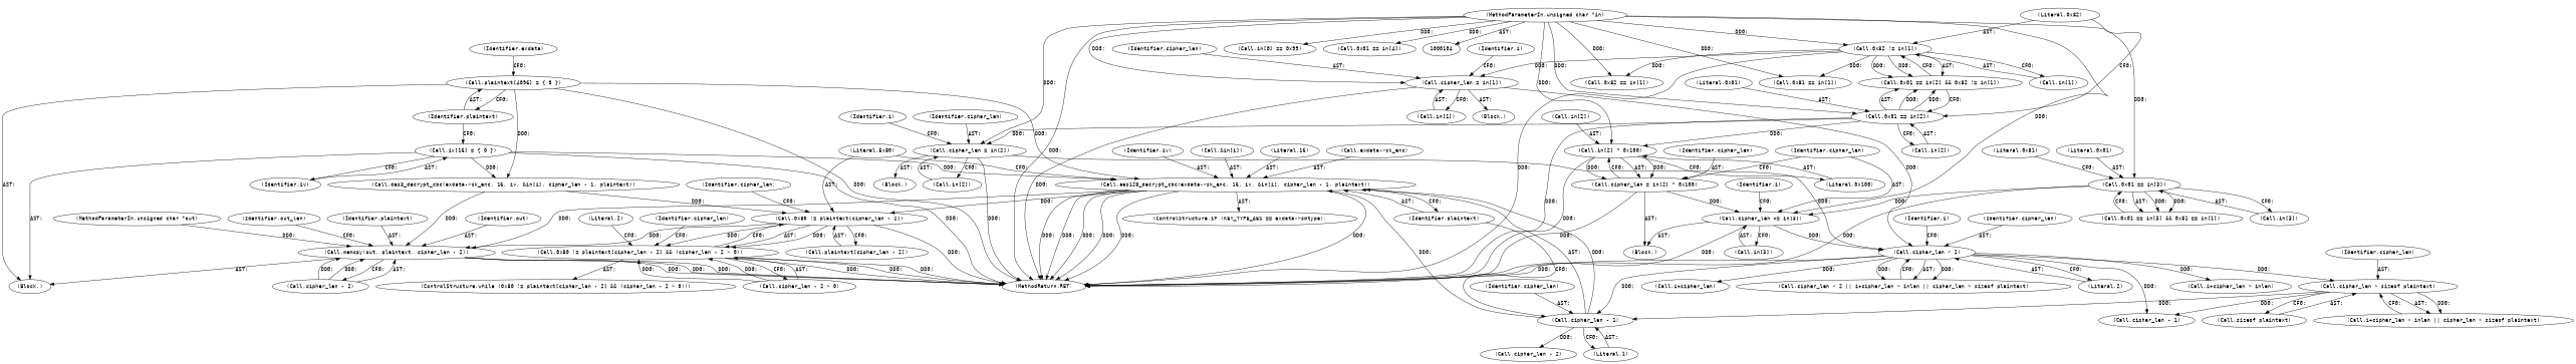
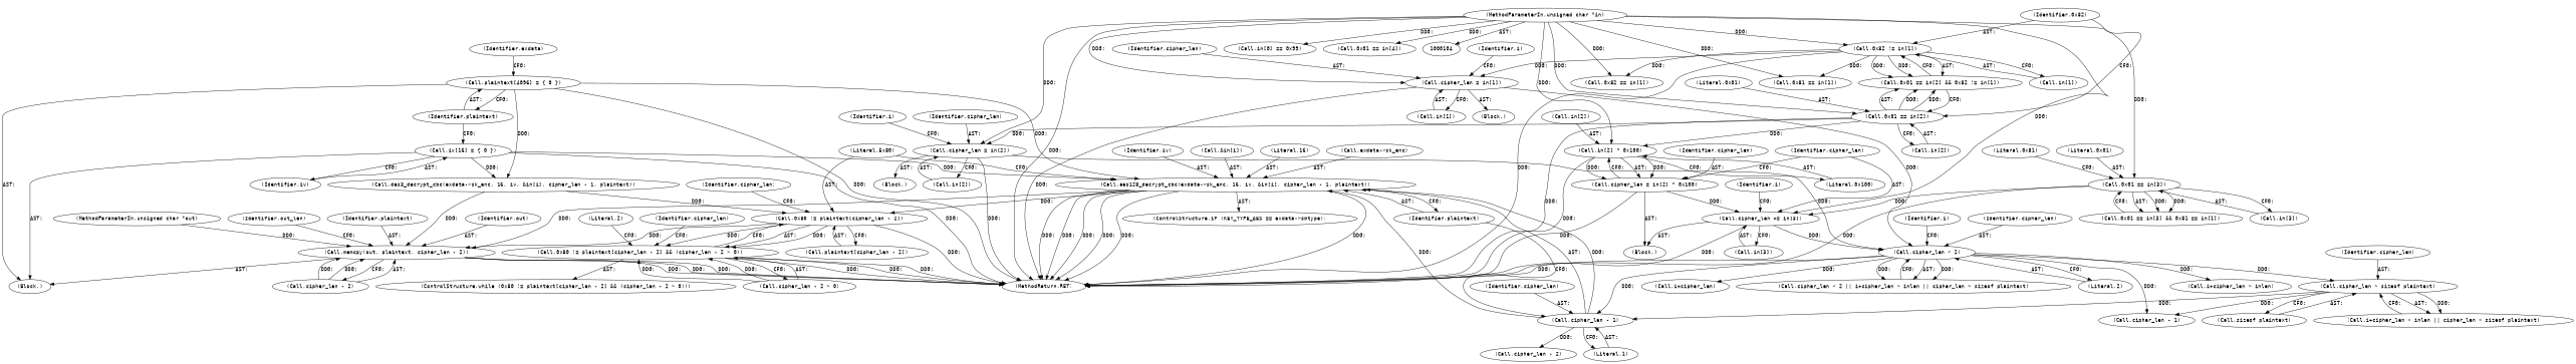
  digraph {
    fontname="DejaVu Sans Mono"
    node [fontname="DejaVu Sans Mono"]
    edge [fontname="DejaVu Sans Mono"]
    n1 [label="(Call,aes128_decrypt_cbc(exdata->sk_enc, 16, iv, &in[i], cipher_len - 1, plaintext))"]
    n2 [label="(Call,0x80 != plaintext[cipher_len - 2])"]
    n3 [label="(Call,memcpy(out, plaintext, cipher_len - 2))"]
    n4 [label="(MethodReturn,RET)"]
    n5 [label="(Identifier,plaintext)"]
    n6 [label="(ControlStructure,if (KEY_TYPE_AES == exdata->smtype))"]
    n7 [label="(Call,0x80 != plaintext[cipher_len - 2] && (cipher_len - 2 > 0))"]
    n8 [label="(Call,plaintext[cipher_len - 2])"]
    n9 [label="(Block,)"]
    n10 [label="(Call,cipher_len - 2)"]
    n11 [label="(Call,cipher_len - 1)"]
    n12 [label="(Call,iv[16] = { 0 })"]
    n13 [label="(Identifier,iv)"]
    n14 [label="(Call,des3_decrypt_cbc(exdata->sk_enc, 16, iv, &in[i], cipher_len - 1, plaintext))"]
    n15 [label="(Call,cipher_len - 2)"]
    n16 [label="(Literal,1)"]
    n17 [label="(Call,cipher_len < 2)"]
    n18 [label="(Call,cipher_len > sizeof plaintext)"]
    n19 [label="(Call,cipher_len < 2 || i+cipher_len > inlen || cipher_len > sizeof plaintext)"]
    n20 [label="(Call,i+cipher_len > inlen)"]
    n21 [label="(Call,cipher_len - 1)"]
    n22 [label="(Literal,2)"]
    n23 [label="(Call,i+cipher_len)"]
    n24 [label="(Call,sizeof plaintext)"]
    n25 [label="(Call,i+cipher_len > inlen || cipher_len > sizeof plaintext)"]
    n26 [label="(Call,cipher_len = in[1])"]
    n27 [label="(Call,in[1])"]
    n28 [label="(Block,)"]
    n29 [label="(Call,0x82 != in[1])"]
    n30 [label="(Call,0x01 == in[2] && 0x82 != in[1])"]
    n31 [label="(Call,0x82 == in[1])"]
    n32 [label="(Call,0x81 == in[1])"]
    n33 [label="(Call,in[1])"]
    n34 [label="(Call,0x01 == in[2])"]
    n35 [label="(MethodParameterIn,unsigned char *in)"]
    n36 [label="(Call,cipher_len += in[3])"]
    n37 [label="(Call,0x01 == in[3])"]
    n38 [label="(Call,in[2] * 0x100)"]
    n39 [label="(Call,cipher_len = in[2])"]
    n40 [label="(Call,in[0] == 0x99)"]
    n41 [label="(Call,0x01 == in[4])"]
    1000104
    n43 [label="(Call,in[3])"]
    n44 [label="(Block,)"]
    n45 [label="(Call,0x01 == in[3] && 0x81 == in[1])"]
    n46 [label="(Call,in[3])"]
    n47 [label="(Call,cipher_len = in[2] * 0x100)"]
    n48 [label="(Literal,0x100)"]
    n49 [label="(Call,in[2])"]
    n50 [label="(Block,)"]
    n51 [label="(Call,in[2])"]
    n52 [label="(Call,plaintext[4096] = { 0 })"]
    n53 [label="(Identifier,plaintext)"]
    n54 [label="(Call,cipher_len - 2 > 0)"]
    n55 [label="(ControlStructure,while (0x80 != plaintext[cipher_len - 2] && (cipher_len - 2 > 0)))"]
    n56 [label="(Identifier,out)"]
    n57 [label="(Identifier,exdata)"]
-   n58 [label="(Literal,0x82)"]
+   n58 [label="(Identifier,0x82)"]
    n59 [label="(Identifier,i)"]
    n60 [label="(Identifier,cipher_len)"]
    n61 [label="(Literal,2)"]
    n62 [label="(Literal,0x01)"]
    n63 [label="(Identifier,out_len)"]
    n64 [label="(Identifier,cipher_len)"]
    n65 [label="(Identifier,cipher_len)"]
    n66 [label="(Identifier,iv)"]
    n67 [label="(Identifier,i)"]
    n68 [label="(Literal,0x81)"]
    n69 [label="(Identifier,i)"]
    n70 [label="(Identifier,cipher_len)"]
    n71 [label="(Call,in[2])"]
    n72 [label="(Identifier,cipher_len)"]
    n73 [label="(Identifier,plaintext)"]
    n74 [label="(Identifier,cipher_len)"]
    n75 [label="(Identifier,cipher_len)"]
    n76 [label="(Call,&in[i])"]
    n77 [label="(Literal,16)"]
    n78 [label="(Identifier,cipher_len)"]
    n79 [label="(MethodParameterIn,unsigned char *out)"]
    n80 [label="(Identifier,cipher_len)"]
    n81 [label="(Literal,0x01)"]
    n82 [label="(Identifier,i)"]
    n83 [label="(Call,exdata->sk_enc)"]
    n84 [label="(Literal,5x80)"]
    n1 -> n2 [label="DDG: "]
    n1 -> n3 [label="DDG: "]
    n1 -> n4 [label="DDG: "]
    n1 -> n4 [label="DDG: "]
    n1 -> n4 [label="DDG: "]
    n1 -> n4 [label="DDG: "]
    n1 -> n4 [label="DDG: "]
    n1 -> n4 [label="DDG: "]
    n1 -> n5 [label="CFG: "]
    n1 -> n6 [label="AST: "]
    n2 -> n3 [label="DDG: "]
    n2 -> n4 [label="DDG: "]
    n2 -> n7 [label="AST: "]
    n2 -> n7 [label="DDG: "]
    n2 -> n7 [label="DDG: "]
    n2 -> n8 [label="CFG: "]
    n3 -> n4 [label="DDG: "]
    n3 -> n4 [label="DDG: "]
    n3 -> n4 [label="DDG: "]
    n3 -> n9 [label="AST: "]
    n3 -> n10 [label="CFG: "]
    n5 -> n1 [label="AST: "]
    n5 -> n11 [label="CFG: "]
    n7 -> n2 [label="CFG: "]
    n7 -> n4 [label="DDG: "]
    n7 -> n4 [label="DDG: "]
    n7 -> n4 [label="DDG: "]
    n7 -> n54 [label="CFG: "]
    n7 -> n55 [label="AST: "]
    n8 -> n2 [label="AST: "]
    n10 -> n3 [label="AST: "]
    n10 -> n3 [label="DDG: "]
    n10 -> n3 [label="DDG: "]
    n11 -> n1 [label="AST: "]
    n11 -> n1 [label="DDG: "]
    n11 -> n1 [label="DDG: "]
    n11 -> n15 [label="DDG: "]
    n11 -> n16 [label="CFG: "]
    n12 -> n1 [label="DDG: "]
    n12 -> n4 [label="DDG: "]
    n12 -> n9 [label="AST: "]
    n12 -> n13 [label="CFG: "]
    n12 -> n14 [label="DDG: "]
    n13 -> n12 [label="AST: "]
    n14 -> n2 [label="DDG: "]
    n14 -> n3 [label="DDG: "]
    n16 -> n11 [label="AST: "]
    n17 -> n4 [label="DDG: "]
    n17 -> n11 [label="DDG: "]
    n17 -> n18 [label="DDG: "]
    n17 -> n19 [label="AST: "]
    n17 -> n19 [label="DDG: "]
    n17 -> n19 [label="DDG: "]
    n17 -> n20 [label="DDG: "]
    n17 -> n21 [label="DDG: "]
    n17 -> n22 [label="CFG: "]
    n17 -> n23 [label="DDG: "]
    n18 -> n11 [label="DDG: "]
    n18 -> n21 [label="DDG: "]
    n18 -> n24 [label="CFG: "]
    n18 -> n25 [label="AST: "]
    n18 -> n25 [label="DDG: "]
    n19 -> n17 [label="CFG: "]
    n22 -> n17 [label="AST: "]
    n24 -> n18 [label="AST: "]
    n25 -> n18 [label="CFG: "]
    n26 -> n4 [label="DDG: "]
    n26 -> n17 [label="DDG: "]
    n26 -> n27 [label="CFG: "]
    n26 -> n28 [label="AST: "]
    n27 -> n26 [label="AST: "]
    n29 -> n4 [label="DDG: "]
    n29 -> n26 [label="DDG: "]
    n29 -> n30 [label="AST: "]
    n29 -> n30 [label="DDG: "]
    n29 -> n30 [label="DDG: "]
    n29 -> n31 [label="DDG: "]
    n29 -> n32 [label="DDG: "]
    n29 -> n33 [label="CFG: "]
    n30 -> n29 [label="CFG: "]
    n30 -> n34 [label="CFG: "]
    n33 -> n29 [label="AST: "]
    n34 -> n4 [label="DDG: "]
    n34 -> n30 [label="AST: "]
    n34 -> n30 [label="DDG: "]
    n34 -> n30 [label="DDG: "]
    n34 -> n38 [label="DDG: "]
    n34 -> n39 [label="DDG: "]
    n34 -> n49 [label="CFG: "]
    n35 -> n4 [label="DDG: "]
    n35 -> n26 [label="DDG: "]
    n35 -> n29 [label="DDG: "]
    n35 -> n31 [label="DDG: "]
    n35 -> n32 [label="DDG: "]
    n35 -> n34 [label="DDG: "]
    n35 -> n36 [label="DDG: "]
    n35 -> n37 [label="DDG: "]
    n35 -> n38 [label="DDG: "]
    n35 -> n39 [label="DDG: "]
    n35 -> n40 [label="DDG: "]
    n35 -> n41 [label="DDG: "]
    n35 -> 1000104 [label="AST: "]
    n36 -> n4 [label="DDG: "]
    n36 -> n17 [label="DDG: "]
    n36 -> n43 [label="CFG: "]
    n36 -> n44 [label="AST: "]
    n37 -> n4 [label="DDG: "]
    n37 -> n36 [label="DDG: "]
    n37 -> n45 [label="AST: "]
    n37 -> n45 [label="DDG: "]
    n37 -> n45 [label="DDG: "]
    n37 -> n46 [label="CFG: "]
    n38 -> n4 [label="DDG: "]
    n38 -> n47 [label="AST: "]
    n38 -> n47 [label="DDG: "]
    n38 -> n47 [label="DDG: "]
    n38 -> n48 [label="CFG: "]
    n39 -> n4 [label="DDG: "]
    n39 -> n17 [label="DDG: "]
    n39 -> n50 [label="AST: "]
    n39 -> n51 [label="CFG: "]
    n43 -> n36 [label="AST: "]
    n45 -> n37 [label="CFG: "]
    n46 -> n37 [label="AST: "]
    n47 -> n4 [label="DDG: "]
    n47 -> n36 [label="DDG: "]
    n47 -> n38 [label="CFG: "]
    n47 -> n44 [label="AST: "]
    n48 -> n38 [label="AST: "]
    n49 -> n34 [label="AST: "]
    n51 -> n39 [label="AST: "]
    n52 -> n1 [label="DDG: "]
    n52 -> n4 [label="DDG: "]
    n52 -> n9 [label="AST: "]
    n52 -> n14 [label="DDG: "]
    n52 -> n53 [label="CFG: "]
    n53 -> n12 [label="CFG: "]
    n53 -> n52 [label="AST: "]
    n54 -> n7 [label="AST: "]
    n54 -> n7 [label="DDG: "]
    n54 -> n7 [label="DDG: "]
    n56 -> n3 [label="AST: "]
    n57 -> n52 [label="CFG: "]
    n58 -> n29 [label="AST: "]
    n58 -> n34 [label="CFG: "]
    n59 -> n17 [label="CFG: "]
    n60 -> n17 [label="AST: "]
    n61 -> n7 [label="CFG: "]
    n62 -> n34 [label="AST: "]
    n63 -> n3 [label="CFG: "]
    n64 -> n7 [label="CFG: "]
    n65 -> n18 [label="AST: "]
    n66 -> n1 [label="AST: "]
    n67 -> n26 [label="CFG: "]
    n68 -> n37 [label="CFG: "]
    n69 -> n36 [label="CFG: "]
    n70 -> n2 [label="CFG: "]
    n71 -> n38 [label="AST: "]
    n72 -> n39 [label="AST: "]
    n73 -> n3 [label="AST: "]
    n74 -> n36 [label="AST: "]
    n74 -> n47 [label="CFG: "]
    n75 -> n26 [label="AST: "]
    n76 -> n1 [label="AST: "]
    n77 -> n1 [label="AST: "]
    n78 -> n47 [label="AST: "]
    n79 -> n3 [label="DDG: "]
    n80 -> n11 [label="AST: "]
    n81 -> n37 [label="AST: "]
    n82 -> n39 [label="CFG: "]
    n83 -> n1 [label="AST: "]
    n84 -> n1 [label="CFG: "]
    n84 -> n2 [label="AST: "]
  }
